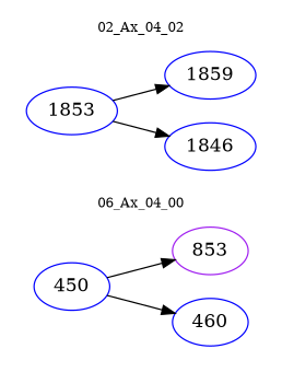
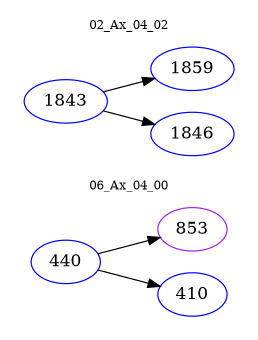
  digraph {
    rankdir=LR
    node [color=blue]
    edge [color=black]
-   n1 [label=450]
-   n2 [label=460]
+   n1 [label=440]
+   n2 [label=410]
    n3 [color=purple label=853]
-   n4 [label=1853]
+   n4 [label=1843]
    n5 [label=1846]
    n6 [label=1859]
    subgraph cluster_1 {
      color=white
      fontsize=10
      label="06_Ax_04_00"
      n1
      n2
      n3
    }
    subgraph cluster_2 {
      color=white
      fontsize=10
      label="02_Ax_04_02"
      n4
      n5
      n6
    }
    n1 -> n2
    n1 -> n3
    n4 -> n5
    n4 -> n6
  }
